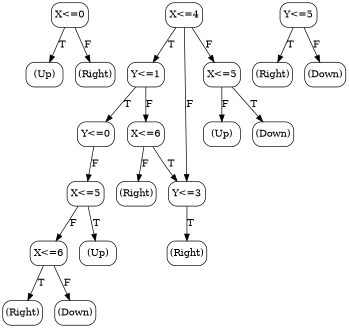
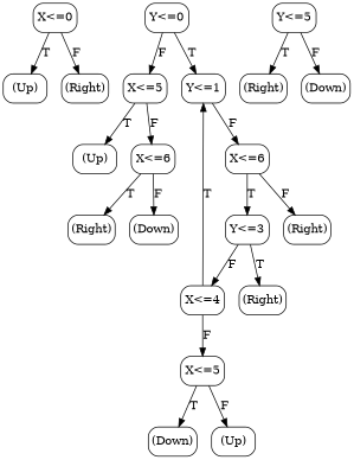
  digraph {
    node [margin="0.05,0.05" shape=box style=rounded]
    n1 [label="(Up)"]
    n2 [label="(Right)"]
    n3 [label="X<=0"]
    n4 [label="(Up)"]
    n5 [label="(Right)"]
    n6 [label="(Down)"]
    n7 [label="X<=6"]
    n8 [label="X<=5"]
    n9 [label="Y<=0"]
    n10 [label="(Right)"]
    n11 [label="(Right)"]
    n12 [label="(Down)"]
    n13 [label="Y<=5"]
    n14 [label="(Down)"]
    n15 [label="(Up)"]
    n16 [label="X<=5"]
    n17 [label="X<=4"]
    n18 [label="Y<=1"]
    n19 [label="Y<=3"]
    n20 [label="(Right)"]
    n21 [label="X<=6"]
    n3 -> n1 [label=T]
    n3 -> n2 [label=F]
    n7 -> n5 [label=T]
    n7 -> n6 [label=F]
    n8 -> n4 [label=T]
    n8 -> n7 [label=F]
    n9 -> n8 [label=F]
    n13 -> n11 [label=T]
    n13 -> n12 [label=F]
    n16 -> n14 [label=T]
    n16 -> n15 [label=F]
    n17 -> n16 [label=F]
    n17 -> n18 [label=T]
-   n18 -> n9 [label=T]
+   n9 -> n18 [label=T]
    n18 -> n21 [label=F]
    n19 -> n10 [label=T]
-   n17 -> n19 [label=F]
+   n19 -> n17 [label=F]
    n21 -> n19 [label=T]
    n21 -> n20 [label=F]
  }
